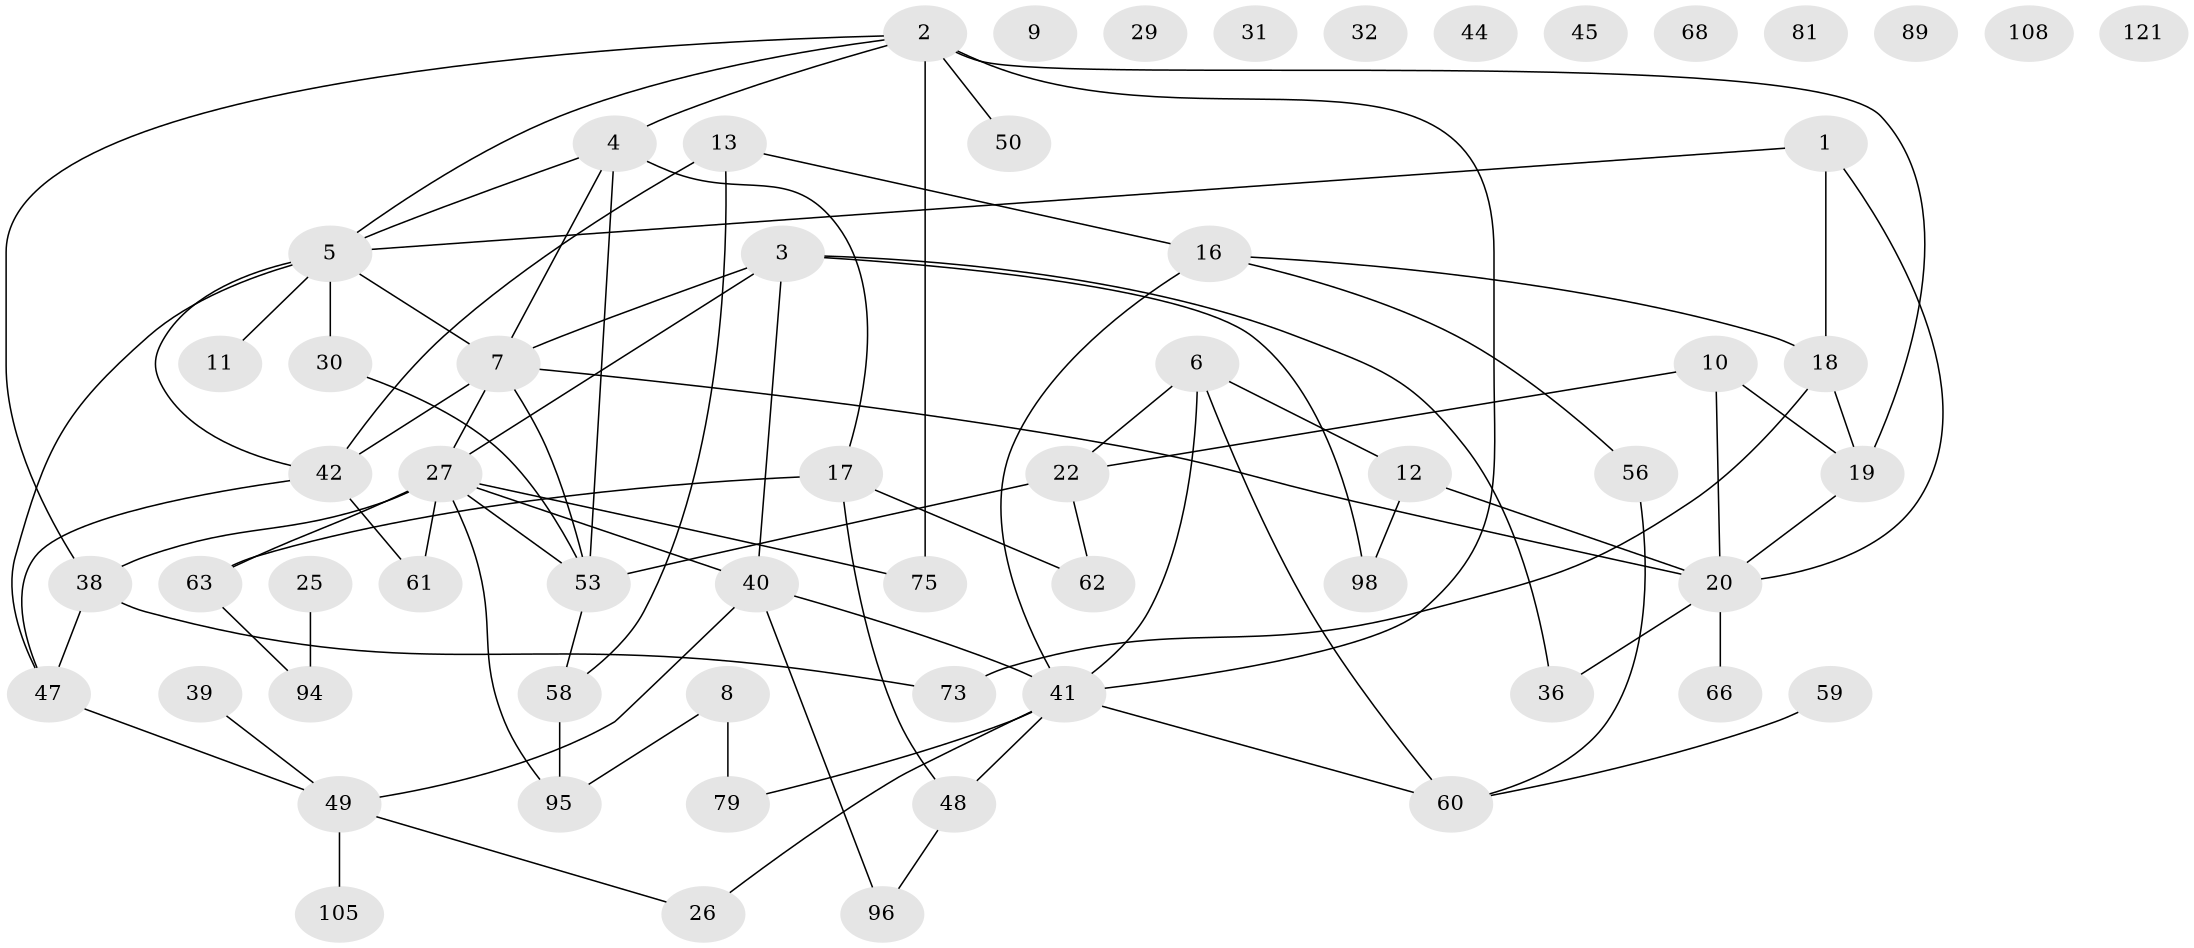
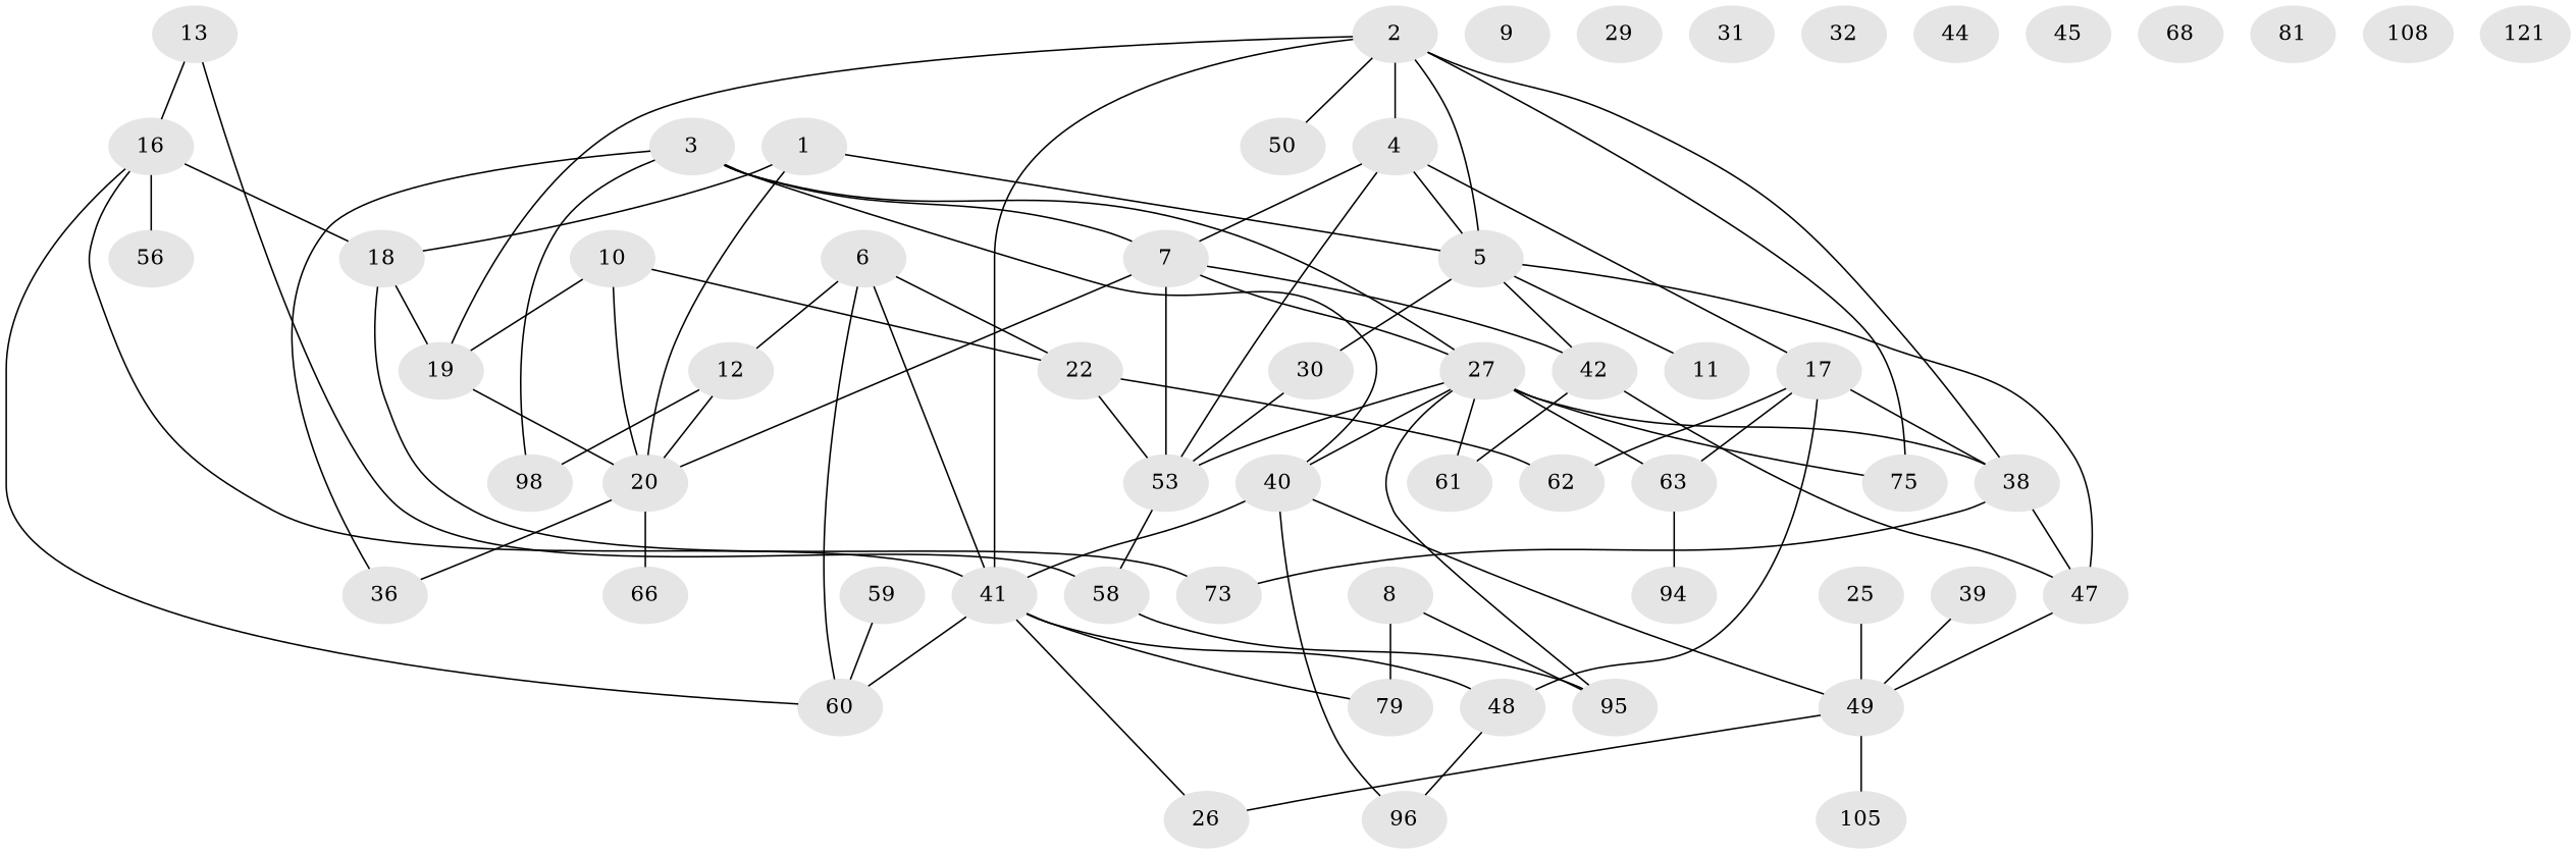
  graph {
    node [color=gray90 style=filled]
    5 [super="+77+15+91"]
    7 [super="+71"]
    11 [super="+92"]
    30 [super="+69"]
    42 [super="+104"]
    47 [super="+70"]
    1
    18 [super="+21+33"]
    20 [super="+83"]
    19 [super="+54+26"]
    73 [super="+93"]
    36
    66
    2 [super="+37+67"]
    4 [super="+85"]
    38 [super="+120+100"]
    41 [super="+72+97+84+52"]
    50 [super="+103"]
    75
    17 [super="+90"]
    53 [super="+106"]
    60 [super="+87"]
    79
    48 [super="+74"]
    n25 [label=26]
    3 [super="+24"]
    27 [super="+101+115"]
    40 [super="+102+86"]
    98
    8
    95
    n32 [label=63 super="+63"]
    61
    49 [super="+80+51"]
    96
    62
    58
    6 [super="+28"]
    12 [super="+14"]
    22 [super="+116"]
    9
    10 [super="+35+78"]
    16 [super="+99"]
    56 [super="+65"]
    13
    94
    25
    29
    31
    32
    105
    39
    44 [super="+110"]
    45
    59
    68
    81
-   89
    108
    121
-   5 -- 7
    5 -- 11
    5 -- 30
    5 -- 42
    5 -- 47
    7 -- 42
    7 -- 20 [weight=2]
    7 -- 53
    7 -- 27
    30 -- 53
    42 -- 47
    42 -- 61
    47 -- 49
    1 -- 5
    1 -- 18
    1 -- 20
    18 -- 19
    18 -- 73
    20 -- 36
    20 -- 66
    19 -- 20
    2 -- 5
    2 -- 19
    2 -- 4
    2 -- 38
    2 -- 41
    2 -- 50
    2 -- 75
    4 -- 5
    4 -- 7
    4 -- 17
    4 -- 53
    38 -- 47
    38 -- 73
    41 -- 60
    41 -- 79
    41 -- 48
    41 -- n25
+   17 -- 38
    17 -- 48
    17 -- n32
    17 -- 62
    53 -- 58
    48 -- 96
    3 -- 7
    3 -- 36
    3 -- 27
    3 -- 40
    3 -- 98
    27 -- 38
    27 -- 75
    27 -- 53
    27 -- 40
    27 -- 95
    27 -- n32 [weight=2]
    27 -- 61
    40 -- 41 [weight=2]
    40 -- 49
    40 -- 96
    8 -- 79
    8 -- 95
    n32 -- 94
    49 -- n25
    49 -- 105
    58 -- 95
    6 -- 41
    6 -- 60
    6 -- 12
    6 -- 22
    12 -- 20
    12 -- 98
    22 -- 53
    22 -- 62
    10 -- 20
    10 -- 19
    10 -- 22
    16 -- 18
    16 -- 41
-   56 -- 60
+   16 -- 60
    16 -- 56
-   13 -- 42
    13 -- 58
    13 -- 16
-   25 -- 94
+   25 -- 49
    39 -- 49
    59 -- 60
  }
